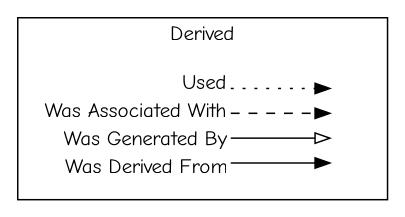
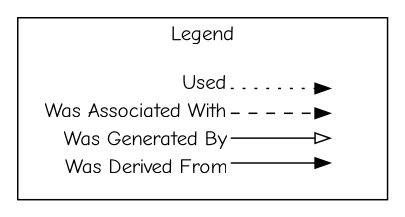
  digraph {
    rankdir=LR
    splines=ortho
    fontname="Comic Neue"
    node [shape=plaintext fontname="Comic Neue"]
    edge [fontname="Comic Neue"]
    n1 [label=<<table border="0" cellpadding="2" cellspacing="0" cellborder="0">       <tr><td align="right" port="i1">Used</td></tr>       <tr><td align="right" port="i2">Was Associated With</td></tr>       <tr><td align="right" port="i3">Was Generated By</td></tr>       <tr><td align="right" port="i4">Was Derived From</td></tr>       </table>>]
    n2 [label=<<table border="0" cellpadding="2" cellspacing="0" cellborder="0">       <tr><td port="i1">&nbsp;</td></tr>       <tr><td port="i2">&nbsp;</td></tr>       <tr><td port="i3">&nbsp;</td></tr>       <tr><td port="i4">&nbsp;</td></tr>       </table>>]
    subgraph cluster_1 {
-     label=Derived
+     label=Legend
      n1
      n2
    }
    n1 -> n2 [headport="i1:w" tailport="i1:e"]
    n1 -> n2 [arrowhead=empty headport="i2:w" tailport="i2:e"]
    n1 -> n2 [headport="i3:w" style=dashed tailport="i3:e"]
    n1 -> n2 [headport="i4:w" style=dotted tailport="i4:e"]
  }
